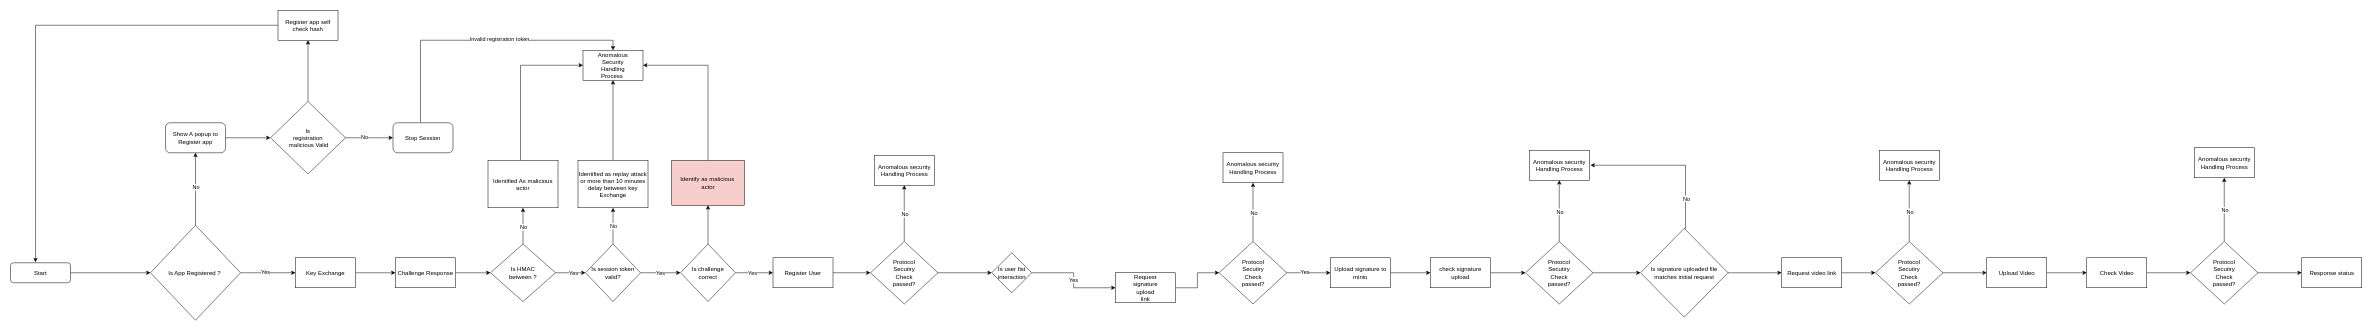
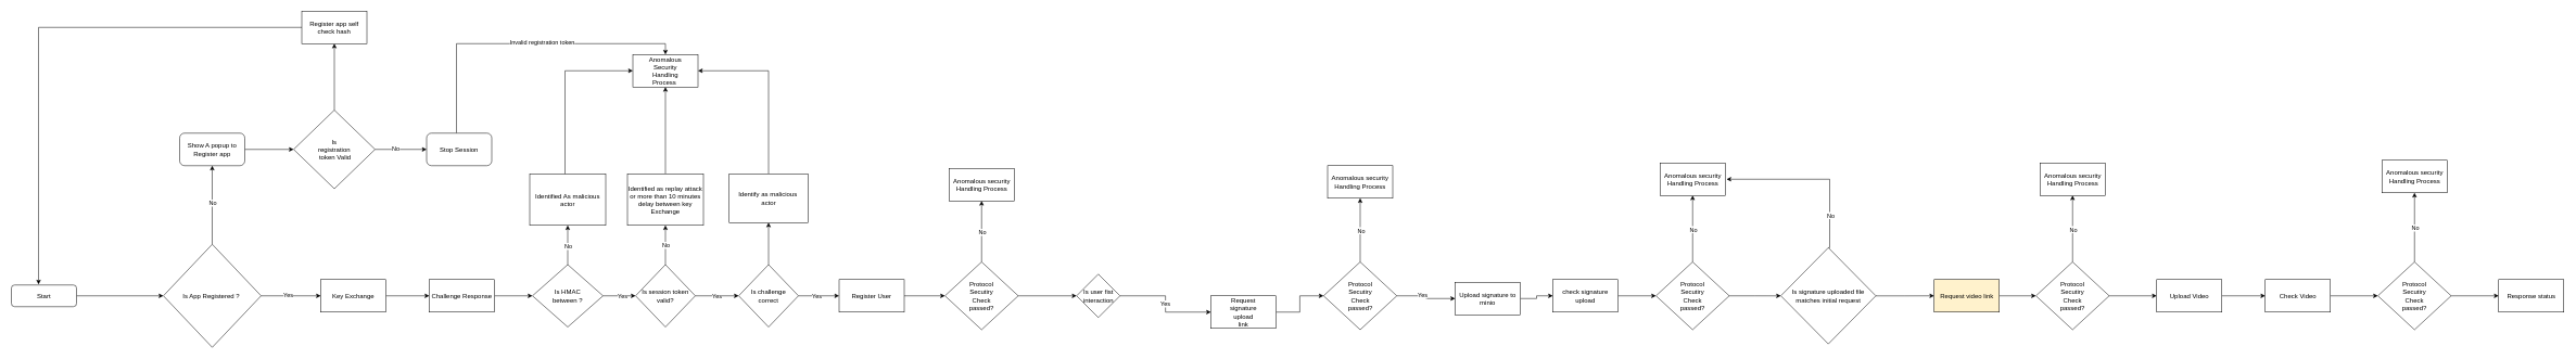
  <mxCell id="0" />
  <mxCell id="1" parent="0" />
  <mxCell id="2" value="" style="edgeStyle=orthogonalEdgeStyle;rounded=0;orthogonalLoop=1;jettySize=auto;html=1;" parent="1" source="3" target="8" edge="1"><mxGeometry relative="1" as="geometry" /></mxCell>
  <mxCell id="3" value="Start" style="rounded=1;whiteSpace=wrap;html=1;fontSize=12;glass=0;strokeWidth=1;shadow=0;" parent="1" vertex="1"><mxGeometry x="20" y="525" width="120" height="40" as="geometry" /></mxCell>
  <mxCell id="4" value="" style="edgeStyle=orthogonalEdgeStyle;rounded=0;orthogonalLoop=1;jettySize=auto;html=1;" parent="1" source="8" target="10" edge="1"><mxGeometry relative="1" as="geometry" /></mxCell>
  <mxCell id="5" value="No" style="edgeLabel;html=1;align=center;verticalAlign=middle;resizable=0;points=[];" vertex="1" connectable="0" parent="4"><mxGeometry x="0.069" relative="1" as="geometry"><mxPoint y="1" as="offset" /></mxGeometry></mxCell>
  <mxCell id="6" value="" style="edgeStyle=orthogonalEdgeStyle;rounded=0;orthogonalLoop=1;jettySize=auto;html=1;" parent="1" source="8" target="21" edge="1"><mxGeometry relative="1" as="geometry" /></mxCell>
  <mxCell id="7" value="Yes" style="edgeLabel;html=1;align=center;verticalAlign=middle;resizable=0;points=[];" parent="6" vertex="1" connectable="0"><mxGeometry x="-0.109" y="3" relative="1" as="geometry"><mxPoint as="offset" /></mxGeometry></mxCell>
  <mxCell id="8" value="Is App Registered ?&amp;nbsp;" style="rhombus;whiteSpace=wrap;html=1;rounded=0;glass=0;strokeWidth=1;shadow=0;" parent="1" vertex="1"><mxGeometry x="300" y="450" width="180" height="190" as="geometry" /></mxCell>
  <mxCell id="9" value="" style="edgeStyle=orthogonalEdgeStyle;rounded=0;orthogonalLoop=1;jettySize=auto;html=1;" parent="1" source="10" target="14" edge="1"><mxGeometry relative="1" as="geometry" /></mxCell>
  <mxCell id="10" value="Show A popup to Register app" style="whiteSpace=wrap;html=1;rounded=1;glass=0;strokeWidth=1;shadow=0;" parent="1" vertex="1"><mxGeometry x="330" y="245" width="120" height="60" as="geometry" /></mxCell>
  <mxCell id="11" value="" style="edgeStyle=orthogonalEdgeStyle;rounded=0;orthogonalLoop=1;jettySize=auto;html=1;" parent="1" source="14" target="17" edge="1"><mxGeometry relative="1" as="geometry" /></mxCell>
  <mxCell id="12" value="No" style="edgeLabel;html=1;align=center;verticalAlign=middle;resizable=0;points=[];" parent="11" vertex="1" connectable="0"><mxGeometry x="-0.221" y="4" relative="1" as="geometry"><mxPoint y="1" as="offset" /></mxGeometry></mxCell>
  <mxCell id="13" value="" style="edgeStyle=orthogonalEdgeStyle;rounded=0;orthogonalLoop=1;jettySize=auto;html=1;" parent="1" source="14" target="19" edge="1"><mxGeometry relative="1" as="geometry" /></mxCell>
- <mxCell id="14" value="Is &lt;br&gt;registration&lt;br&gt;&amp;nbsp;malicious Valid" style="rhombus;whiteSpace=wrap;html=1;rounded=0;glass=0;strokeWidth=1;shadow=0;" parent="1" vertex="1"><mxGeometry x="540" y="202.5" width="150" height="145" as="geometry" /></mxCell>
+ <mxCell id="14" value="Is &lt;br&gt;registration&lt;br&gt;&amp;nbsp;token Valid" style="rhombus;whiteSpace=wrap;html=1;rounded=0;glass=0;strokeWidth=1;shadow=0;" parent="1" vertex="1"><mxGeometry x="540" y="202.5" width="150" height="145" as="geometry" /></mxCell>
  <mxCell id="15" value="" style="edgeStyle=orthogonalEdgeStyle;rounded=0;orthogonalLoop=1;jettySize=auto;html=1;entryX=0.5;entryY=0;entryDx=0;entryDy=0;" parent="1" source="17" target="45" edge="1"><mxGeometry relative="1" as="geometry"><mxPoint x="845" y="135" as="targetPoint" /><Array as="points"><mxPoint x="840" y="80" /><mxPoint x="1225" y="80" /></Array></mxGeometry></mxCell>
  <mxCell id="16" value="Invalid registration token" style="edgeLabel;html=1;align=center;verticalAlign=middle;resizable=0;points=[];" parent="15" vertex="1" connectable="0"><mxGeometry x="0.134" y="3" relative="1" as="geometry"><mxPoint x="-1" as="offset" /></mxGeometry></mxCell>
  <mxCell id="17" value="Stop Session" style="whiteSpace=wrap;html=1;rounded=1;glass=0;strokeWidth=1;shadow=0;" parent="1" vertex="1"><mxGeometry x="785" y="245" width="120" height="60" as="geometry" /></mxCell>
  <mxCell id="18" value="" style="edgeStyle=orthogonalEdgeStyle;rounded=0;orthogonalLoop=1;jettySize=auto;html=1;entryX=0.417;entryY=-0.025;entryDx=0;entryDy=0;entryPerimeter=0;" parent="1" source="19" target="3" edge="1"><mxGeometry relative="1" as="geometry"><mxPoint x="70" y="400" as="targetPoint" /></mxGeometry></mxCell>
  <mxCell id="19" value="Register app self check hash" style="whiteSpace=wrap;html=1;rounded=0;glass=0;strokeWidth=1;shadow=0;" parent="1" vertex="1"><mxGeometry x="555" y="20" width="120" height="60" as="geometry" /></mxCell>
  <mxCell id="20" value="" style="edgeStyle=orthogonalEdgeStyle;rounded=0;orthogonalLoop=1;jettySize=auto;html=1;" parent="1" source="21" target="23" edge="1"><mxGeometry relative="1" as="geometry" /></mxCell>
  <mxCell id="21" value="Key Exchange" style="whiteSpace=wrap;html=1;rounded=0;glass=0;strokeWidth=1;shadow=0;" parent="1" vertex="1"><mxGeometry x="590" y="515" width="120" height="60" as="geometry" /></mxCell>
  <mxCell id="22" value="" style="edgeStyle=orthogonalEdgeStyle;rounded=0;orthogonalLoop=1;jettySize=auto;html=1;" parent="1" source="23" target="28" edge="1"><mxGeometry relative="1" as="geometry" /></mxCell>
  <mxCell id="23" value="Challenge Response" style="whiteSpace=wrap;html=1;rounded=0;glass=0;strokeWidth=1;shadow=0;" parent="1" vertex="1"><mxGeometry x="790" y="515" width="120" height="60" as="geometry" /></mxCell>
  <mxCell id="24" value="" style="edgeStyle=orthogonalEdgeStyle;rounded=0;orthogonalLoop=1;jettySize=auto;html=1;" parent="1" source="28" target="29" edge="1"><mxGeometry relative="1" as="geometry" /></mxCell>
  <mxCell id="25" value="No" style="edgeLabel;html=1;align=center;verticalAlign=middle;resizable=0;points=[];" parent="24" vertex="1" connectable="0"><mxGeometry x="-0.056" relative="1" as="geometry"><mxPoint as="offset" /></mxGeometry></mxCell>
  <mxCell id="26" value="" style="edgeStyle=orthogonalEdgeStyle;rounded=0;orthogonalLoop=1;jettySize=auto;html=1;" parent="1" source="28" target="34" edge="1"><mxGeometry relative="1" as="geometry" /></mxCell>
  <mxCell id="27" value="Yes" style="edgeLabel;html=1;align=center;verticalAlign=middle;resizable=0;points=[];" parent="26" vertex="1" connectable="0"><mxGeometry x="0.167" y="1" relative="1" as="geometry"><mxPoint y="1" as="offset" /></mxGeometry></mxCell>
  <mxCell id="28" value="Is HMAC&lt;br&gt;between ?" style="rhombus;whiteSpace=wrap;html=1;rounded=0;glass=0;strokeWidth=1;shadow=0;" parent="1" vertex="1"><mxGeometry x="980" y="487.5" width="130" height="115" as="geometry" /></mxCell>
  <mxCell id="29" value="Identified As malicious actor" style="whiteSpace=wrap;html=1;rounded=0;glass=0;strokeWidth=1;shadow=0;" parent="1" vertex="1"><mxGeometry x="975" y="320" width="140" height="95" as="geometry" /></mxCell>
  <mxCell id="30" value="" style="edgeStyle=orthogonalEdgeStyle;rounded=0;orthogonalLoop=1;jettySize=auto;html=1;" parent="1" source="34" target="36" edge="1"><mxGeometry relative="1" as="geometry" /></mxCell>
  <mxCell id="31" value="No" style="edgeLabel;html=1;align=center;verticalAlign=middle;resizable=0;points=[];" parent="30" vertex="1" connectable="0"><mxGeometry x="0.033" y="-4" relative="1" as="geometry"><mxPoint x="-4" y="1" as="offset" /></mxGeometry></mxCell>
  <mxCell id="32" value="" style="edgeStyle=orthogonalEdgeStyle;rounded=0;orthogonalLoop=1;jettySize=auto;html=1;" parent="1" source="34" target="40" edge="1"><mxGeometry relative="1" as="geometry" /></mxCell>
  <mxCell id="33" value="Yes" style="edgeLabel;html=1;align=center;verticalAlign=middle;resizable=0;points=[];" parent="32" vertex="1" connectable="0"><mxGeometry x="-0.025" y="1" relative="1" as="geometry"><mxPoint y="1" as="offset" /></mxGeometry></mxCell>
  <mxCell id="34" value="Is session token valid?" style="rhombus;whiteSpace=wrap;html=1;rounded=0;glass=0;strokeWidth=1;shadow=0;" parent="1" vertex="1"><mxGeometry x="1170" y="487.5" width="110" height="115" as="geometry" /></mxCell>
  <mxCell id="35" value="" style="edgeStyle=orthogonalEdgeStyle;rounded=0;orthogonalLoop=1;jettySize=auto;html=1;" parent="1" source="36" target="45" edge="1"><mxGeometry relative="1" as="geometry" /></mxCell>
  <mxCell id="36" value="Identified as replay attack or more than 10 minutes delay between key Exchange" style="whiteSpace=wrap;html=1;rounded=0;glass=0;strokeWidth=1;shadow=0;" parent="1" vertex="1"><mxGeometry x="1155" y="320" width="140" height="95" as="geometry" /></mxCell>
  <mxCell id="37" value="" style="edgeStyle=orthogonalEdgeStyle;rounded=0;orthogonalLoop=1;jettySize=auto;html=1;" parent="1" source="40" target="42" edge="1"><mxGeometry relative="1" as="geometry" /></mxCell>
  <mxCell id="38" value="" style="edgeStyle=orthogonalEdgeStyle;rounded=0;orthogonalLoop=1;jettySize=auto;html=1;" parent="1" source="40" target="44" edge="1"><mxGeometry relative="1" as="geometry" /></mxCell>
  <mxCell id="39" value="Yes" style="edgeLabel;html=1;align=center;verticalAlign=middle;resizable=0;points=[];" parent="38" vertex="1" connectable="0"><mxGeometry x="-0.12" y="1" relative="1" as="geometry"><mxPoint y="1" as="offset" /></mxGeometry></mxCell>
  <mxCell id="40" value="Is challenge&lt;br&gt;correct" style="rhombus;whiteSpace=wrap;html=1;rounded=0;glass=0;strokeWidth=1;shadow=0;" parent="1" vertex="1"><mxGeometry x="1360" y="487.5" width="110" height="115" as="geometry" /></mxCell>
  <mxCell id="41" value="" style="edgeStyle=orthogonalEdgeStyle;rounded=0;orthogonalLoop=1;jettySize=auto;html=1;entryX=1;entryY=0.5;entryDx=0;entryDy=0;" parent="1" source="42" target="45" edge="1"><mxGeometry relative="1" as="geometry"><mxPoint x="1290" y="130" as="targetPoint" /><Array as="points"><mxPoint x="1415" y="130" /></Array></mxGeometry></mxCell>
- <mxCell id="42" value="Identify as malicious&amp;nbsp;&lt;br&gt;actor" style="whiteSpace=wrap;html=1;rounded=0;glass=0;strokeWidth=1;shadow=0;fillColor=#f8cecc;" parent="1" vertex="1"><mxGeometry x="1342.5" y="320" width="145" height="90" as="geometry" /></mxCell>
+ <mxCell id="42" value="Identify as malicious&amp;nbsp;&lt;br&gt;actor" style="whiteSpace=wrap;html=1;rounded=0;glass=0;strokeWidth=1;shadow=0;" parent="1" vertex="1"><mxGeometry x="1342.5" y="320" width="145" height="90" as="geometry" /></mxCell>
  <mxCell id="43" value="" style="edgeStyle=orthogonalEdgeStyle;rounded=0;orthogonalLoop=1;jettySize=auto;html=1;" parent="1" source="44" target="52" edge="1"><mxGeometry relative="1" as="geometry" /></mxCell>
  <mxCell id="44" value="Register User" style="rounded=0;whiteSpace=wrap;html=1;glass=0;strokeWidth=1;shadow=0;" parent="1" vertex="1"><mxGeometry x="1545" y="515" width="120" height="60" as="geometry" /></mxCell>
  <mxCell id="45" value="Anomalous &lt;br&gt;Security&lt;br&gt;Handling&lt;br&gt;Process&amp;nbsp;" style="whiteSpace=wrap;html=1;rounded=0;glass=0;strokeWidth=1;shadow=0;" parent="1" vertex="1"><mxGeometry x="1165" y="100" width="120" height="60" as="geometry" /></mxCell>
  <mxCell id="46" value="" style="edgeStyle=orthogonalEdgeStyle;rounded=0;orthogonalLoop=1;jettySize=auto;html=1;entryX=0;entryY=0.5;entryDx=0;entryDy=0;" parent="1" source="29" target="45" edge="1"><mxGeometry relative="1" as="geometry"><mxPoint x="1160" y="130" as="targetPoint" /><Array as="points"><mxPoint x="1040" y="130" /></Array></mxGeometry></mxCell>
  <mxCell id="47" value="" style="edgeStyle=orthogonalEdgeStyle;rounded=0;orthogonalLoop=1;jettySize=auto;html=1;" parent="1" source="48" target="60" edge="1"><mxGeometry relative="1" as="geometry" /></mxCell>
  <mxCell id="48" value="Request &lt;br&gt;signature&lt;br&gt;upload&lt;br&gt;link" style="whiteSpace=wrap;html=1;rounded=0;glass=0;strokeWidth=1;shadow=0;" parent="1" vertex="1"><mxGeometry x="2230" y="545" width="120" height="60" as="geometry" /></mxCell>
  <mxCell id="49" value="" style="edgeStyle=orthogonalEdgeStyle;rounded=0;orthogonalLoop=1;jettySize=auto;html=1;" parent="1" source="52" target="53" edge="1"><mxGeometry relative="1" as="geometry" /></mxCell>
  <mxCell id="50" value="No" style="edgeLabel;html=1;align=center;verticalAlign=middle;resizable=0;points=[];" parent="49" vertex="1" connectable="0"><mxGeometry x="-0.018" y="-1" relative="1" as="geometry"><mxPoint as="offset" /></mxGeometry></mxCell>
  <mxCell id="51" value="" style="edgeStyle=orthogonalEdgeStyle;rounded=0;orthogonalLoop=1;jettySize=auto;html=1;" parent="1" source="52" target="55" edge="1"><mxGeometry relative="1" as="geometry" /></mxCell>
  <mxCell id="52" value="Protocol&lt;br&gt;Secutiry&lt;br&gt;Check&lt;br&gt;passed?" style="rhombus;whiteSpace=wrap;html=1;rounded=0;glass=0;strokeWidth=1;shadow=0;" parent="1" vertex="1"><mxGeometry x="1740" y="482.5" width="135" height="125" as="geometry" /></mxCell>
  <mxCell id="53" value="Anomalous security Handling Process" style="whiteSpace=wrap;html=1;rounded=0;glass=0;strokeWidth=1;shadow=0;" parent="1" vertex="1"><mxGeometry x="1747.5" y="310" width="120" height="60" as="geometry" /></mxCell>
  <mxCell id="54" value="Yes" style="edgeStyle=orthogonalEdgeStyle;rounded=0;orthogonalLoop=1;jettySize=auto;html=1;entryX=0;entryY=0.5;entryDx=0;entryDy=0;" parent="1" source="55" target="48" edge="1"><mxGeometry relative="1" as="geometry"><mxPoint x="2182.5" y="545" as="targetPoint" /></mxGeometry></mxCell>
  <mxCell id="55" value="Is user fist interaction" style="rhombus;whiteSpace=wrap;html=1;rounded=0;glass=0;strokeWidth=1;shadow=0;" parent="1" vertex="1"><mxGeometry x="1982.5" y="505" width="80" height="80" as="geometry" /></mxCell>
  <mxCell id="56" value="" style="edgeStyle=orthogonalEdgeStyle;rounded=0;orthogonalLoop=1;jettySize=auto;html=1;" parent="1" source="60" target="61" edge="1"><mxGeometry relative="1" as="geometry" /></mxCell>
  <mxCell id="57" value="No" style="edgeLabel;html=1;align=center;verticalAlign=middle;resizable=0;points=[];" parent="56" vertex="1" connectable="0"><mxGeometry x="-0.018" y="-1" relative="1" as="geometry"><mxPoint as="offset" /></mxGeometry></mxCell>
  <mxCell id="58" value="" style="edgeStyle=orthogonalEdgeStyle;rounded=0;orthogonalLoop=1;jettySize=auto;html=1;" parent="1" source="60" target="63" edge="1"><mxGeometry relative="1" as="geometry" /></mxCell>
  <mxCell id="59" value="Yes" style="edgeLabel;html=1;align=center;verticalAlign=middle;resizable=0;points=[];" parent="58" vertex="1" connectable="0"><mxGeometry x="-0.154" y="2" relative="1" as="geometry"><mxPoint x="-1" as="offset" /></mxGeometry></mxCell>
  <mxCell id="60" value="Protocol&lt;br&gt;Secutiry&lt;br&gt;Check&lt;br&gt;passed?" style="rhombus;whiteSpace=wrap;html=1;rounded=0;glass=0;strokeWidth=1;shadow=0;" parent="1" vertex="1"><mxGeometry x="2437.5" y="482.5" width="135" height="125" as="geometry" /></mxCell>
  <mxCell id="61" value="Anomalous security Handling Process" style="whiteSpace=wrap;html=1;rounded=0;glass=0;strokeWidth=1;shadow=0;" parent="1" vertex="1"><mxGeometry x="2445" y="305" width="120" height="60" as="geometry" /></mxCell>
  <mxCell id="62" value="" style="edgeStyle=orthogonalEdgeStyle;rounded=0;orthogonalLoop=1;jettySize=auto;html=1;" parent="1" source="63" target="65" edge="1"><mxGeometry relative="1" as="geometry" /></mxCell>
- <mxCell id="63" value="Upload signature to minio" style="whiteSpace=wrap;html=1;rounded=0;glass=0;strokeWidth=1;shadow=0;" parent="1" vertex="1"><mxGeometry x="2660" y="515" width="120" height="60" as="geometry" /></mxCell>
+ <mxCell id="63" value="Upload signature to minio" style="whiteSpace=wrap;html=1;rounded=0;glass=0;strokeWidth=1;shadow=0;" parent="1" vertex="1"><mxGeometry x="2680" y="520" width="120" height="60" as="geometry" /></mxCell>
  <mxCell id="64" value="" style="edgeStyle=orthogonalEdgeStyle;rounded=0;orthogonalLoop=1;jettySize=auto;html=1;" parent="1" source="65" target="69" edge="1"><mxGeometry relative="1" as="geometry" /></mxCell>
  <mxCell id="65" value="check signature upload" style="whiteSpace=wrap;html=1;rounded=0;glass=0;strokeWidth=1;shadow=0;" parent="1" vertex="1"><mxGeometry x="2860" y="515" width="120" height="60" as="geometry" /></mxCell>
  <mxCell id="66" value="" style="edgeStyle=orthogonalEdgeStyle;rounded=0;orthogonalLoop=1;jettySize=auto;html=1;" parent="1" source="69" target="70" edge="1"><mxGeometry relative="1" as="geometry" /></mxCell>
  <mxCell id="67" value="No" style="edgeLabel;html=1;align=center;verticalAlign=middle;resizable=0;points=[];" parent="66" vertex="1" connectable="0"><mxGeometry x="-0.018" y="-1" relative="1" as="geometry"><mxPoint as="offset" /></mxGeometry></mxCell>
  <mxCell id="68" value="" style="edgeStyle=orthogonalEdgeStyle;rounded=0;orthogonalLoop=1;jettySize=auto;html=1;" parent="1" source="69" target="74" edge="1"><mxGeometry relative="1" as="geometry" /></mxCell>
  <mxCell id="69" value="Protocol&lt;br&gt;Secutiry&lt;br&gt;Check&lt;br&gt;passed?" style="rhombus;whiteSpace=wrap;html=1;rounded=0;glass=0;strokeWidth=1;shadow=0;" parent="1" vertex="1"><mxGeometry x="3050" y="482.5" width="135" height="125" as="geometry" /></mxCell>
  <mxCell id="70" value="Anomalous security Handling Process" style="whiteSpace=wrap;html=1;rounded=0;glass=0;strokeWidth=1;shadow=0;" parent="1" vertex="1"><mxGeometry x="3057.5" y="300" width="120" height="60" as="geometry" /></mxCell>
  <mxCell id="71" value="" style="edgeStyle=orthogonalEdgeStyle;rounded=0;orthogonalLoop=1;jettySize=auto;html=1;exitX=0.5;exitY=0;exitDx=0;exitDy=0;" parent="1" source="74" edge="1"><mxGeometry relative="1" as="geometry"><mxPoint x="3180" y="330" as="targetPoint" /><Array as="points"><mxPoint x="3370" y="456" /><mxPoint x="3370" y="330" /></Array></mxGeometry></mxCell>
  <mxCell id="72" value="No" style="edgeLabel;html=1;align=center;verticalAlign=middle;resizable=0;points=[];" parent="71" vertex="1" connectable="0"><mxGeometry x="-0.614" y="-1" relative="1" as="geometry"><mxPoint as="offset" /></mxGeometry></mxCell>
  <mxCell id="73" value="" style="edgeStyle=orthogonalEdgeStyle;rounded=0;orthogonalLoop=1;jettySize=auto;html=1;" parent="1" source="74" target="76" edge="1"><mxGeometry relative="1" as="geometry" /></mxCell>
  <mxCell id="74" value="Is signature uploaded file matches initial request" style="rhombus;whiteSpace=wrap;html=1;rounded=0;glass=0;strokeWidth=1;shadow=0;" parent="1" vertex="1"><mxGeometry x="3280" y="456.25" width="175" height="177.5" as="geometry" /></mxCell>
  <mxCell id="75" value="" style="edgeStyle=orthogonalEdgeStyle;rounded=0;orthogonalLoop=1;jettySize=auto;html=1;" parent="1" source="76" target="80" edge="1"><mxGeometry relative="1" as="geometry" /></mxCell>
- <mxCell id="76" value="Request video link" style="whiteSpace=wrap;html=1;rounded=0;glass=0;strokeWidth=1;shadow=0;" parent="1" vertex="1"><mxGeometry x="3562.5" y="515" width="120" height="60" as="geometry" /></mxCell>
+ <mxCell id="76" value="Request video link" style="whiteSpace=wrap;html=1;rounded=0;glass=0;strokeWidth=1;shadow=0;fillColor=#fff2cc;" parent="1" vertex="1"><mxGeometry x="3562.5" y="515" width="120" height="60" as="geometry" /></mxCell>
  <mxCell id="77" value="" style="edgeStyle=orthogonalEdgeStyle;rounded=0;orthogonalLoop=1;jettySize=auto;html=1;" parent="1" source="80" target="81" edge="1"><mxGeometry relative="1" as="geometry" /></mxCell>
  <mxCell id="78" value="No" style="edgeLabel;html=1;align=center;verticalAlign=middle;resizable=0;points=[];" parent="77" vertex="1" connectable="0"><mxGeometry x="-0.018" y="-1" relative="1" as="geometry"><mxPoint as="offset" /></mxGeometry></mxCell>
  <mxCell id="79" value="" style="edgeStyle=orthogonalEdgeStyle;rounded=0;orthogonalLoop=1;jettySize=auto;html=1;" edge="1" parent="1" source="80" target="83"><mxGeometry relative="1" as="geometry" /></mxCell>
  <mxCell id="80" value="Protocol&lt;br&gt;Secutiry&lt;br&gt;Check&lt;br&gt;passed?" style="rhombus;whiteSpace=wrap;html=1;rounded=0;glass=0;strokeWidth=1;shadow=0;" parent="1" vertex="1"><mxGeometry x="3750" y="482.5" width="135" height="125" as="geometry" /></mxCell>
  <mxCell id="81" value="Anomalous security Handling Process" style="whiteSpace=wrap;html=1;rounded=0;glass=0;strokeWidth=1;shadow=0;" parent="1" vertex="1"><mxGeometry x="3757.5" y="300" width="120" height="60" as="geometry" /></mxCell>
  <mxCell id="82" value="" style="edgeStyle=orthogonalEdgeStyle;rounded=0;orthogonalLoop=1;jettySize=auto;html=1;" edge="1" parent="1" source="83" target="90"><mxGeometry relative="1" as="geometry" /></mxCell>
  <mxCell id="83" value="Upload Video" style="whiteSpace=wrap;html=1;rounded=0;glass=0;strokeWidth=1;shadow=0;" vertex="1" parent="1"><mxGeometry x="3972.5" y="515" width="120" height="60" as="geometry" /></mxCell>
  <mxCell id="84" value="" style="edgeStyle=orthogonalEdgeStyle;rounded=0;orthogonalLoop=1;jettySize=auto;html=1;" edge="1" parent="1" source="87" target="88"><mxGeometry relative="1" as="geometry" /></mxCell>
  <mxCell id="85" value="No" style="edgeLabel;html=1;align=center;verticalAlign=middle;resizable=0;points=[];" vertex="1" connectable="0" parent="84"><mxGeometry x="-0.018" y="-1" relative="1" as="geometry"><mxPoint as="offset" /></mxGeometry></mxCell>
  <mxCell id="86" value="" style="edgeStyle=orthogonalEdgeStyle;rounded=0;orthogonalLoop=1;jettySize=auto;html=1;" edge="1" parent="1" source="87" target="91"><mxGeometry relative="1" as="geometry" /></mxCell>
  <mxCell id="87" value="Protocol&lt;br&gt;Secutiry&lt;br&gt;Check&lt;br&gt;passed?" style="rhombus;whiteSpace=wrap;html=1;rounded=0;glass=0;strokeWidth=1;shadow=0;" vertex="1" parent="1"><mxGeometry x="4380" y="482.5" width="135" height="125" as="geometry" /></mxCell>
  <mxCell id="88" value="Anomalous security Handling Process" style="whiteSpace=wrap;html=1;rounded=0;glass=0;strokeWidth=1;shadow=0;" vertex="1" parent="1"><mxGeometry x="4387.5" y="295" width="120" height="60" as="geometry" /></mxCell>
  <mxCell id="89" value="" style="edgeStyle=orthogonalEdgeStyle;rounded=0;orthogonalLoop=1;jettySize=auto;html=1;" edge="1" parent="1" source="90" target="87"><mxGeometry relative="1" as="geometry" /></mxCell>
  <mxCell id="90" value="Check Video" style="whiteSpace=wrap;html=1;rounded=0;glass=0;strokeWidth=1;shadow=0;" vertex="1" parent="1"><mxGeometry x="4172.5" y="515" width="120" height="60" as="geometry" /></mxCell>
  <mxCell id="91" value="Response status" style="whiteSpace=wrap;html=1;rounded=0;glass=0;strokeWidth=1;shadow=0;" vertex="1" parent="1"><mxGeometry x="4602.5" y="515" width="120" height="60" as="geometry" /></mxCell>
